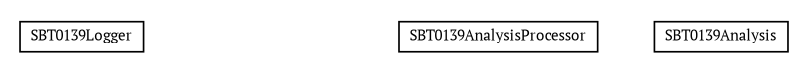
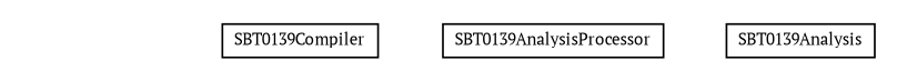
  digraph {
    nodesep=0.25
    ranksep=0.5
    fontname="PT Serif"
    node [fontcolor=black fontname="PT Serif" fontsize=9.0 shape=plaintext]
-   n1 [label=<<table title="com.google.code.sbt.compiler.sbt0139.SBT0139Logger" border="0" cellborder="1" cellspacing="0" cellpadding="2" port="p" href="./SBT0139Logger.html"> 		<tr><td><table border="0" cellspacing="0" cellpadding="1"> <tr><td align="center" balign="center"> SBT0139Logger </td></tr> 		</table></td></tr> 		</table>>]
+   n2 [label=<<table title="com.google.code.sbt.compiler.sbt0139.SBT0139Compiler" border="0" cellborder="1" cellspacing="0" cellpadding="2" port="p" href="./SBT0139Compiler.html"> 		<tr><td><table border="0" cellspacing="0" cellpadding="1"> <tr><td align="center" balign="center"> SBT0139Compiler </td></tr> 		</table></td></tr> 		</table>>]
    n3 [label=<<table title="com.google.code.sbt.compiler.sbt0139.SBT0139AnalysisProcessor" border="0" cellborder="1" cellspacing="0" cellpadding="2" port="p" href="./SBT0139AnalysisProcessor.html"> 		<tr><td><table border="0" cellspacing="0" cellpadding="1"> <tr><td align="center" balign="center"> SBT0139AnalysisProcessor </td></tr> 		</table></td></tr> 		</table>>]
    n4 [label=<<table title="com.google.code.sbt.compiler.sbt0139.SBT0139Analysis" border="0" cellborder="1" cellspacing="0" cellpadding="2" port="p" href="./SBT0139Analysis.html"> 		<tr><td><table border="0" cellspacing="0" cellpadding="1"> <tr><td align="center" balign="center"> SBT0139Analysis </td></tr> 		</table></td></tr> 		</table>>]
  }
